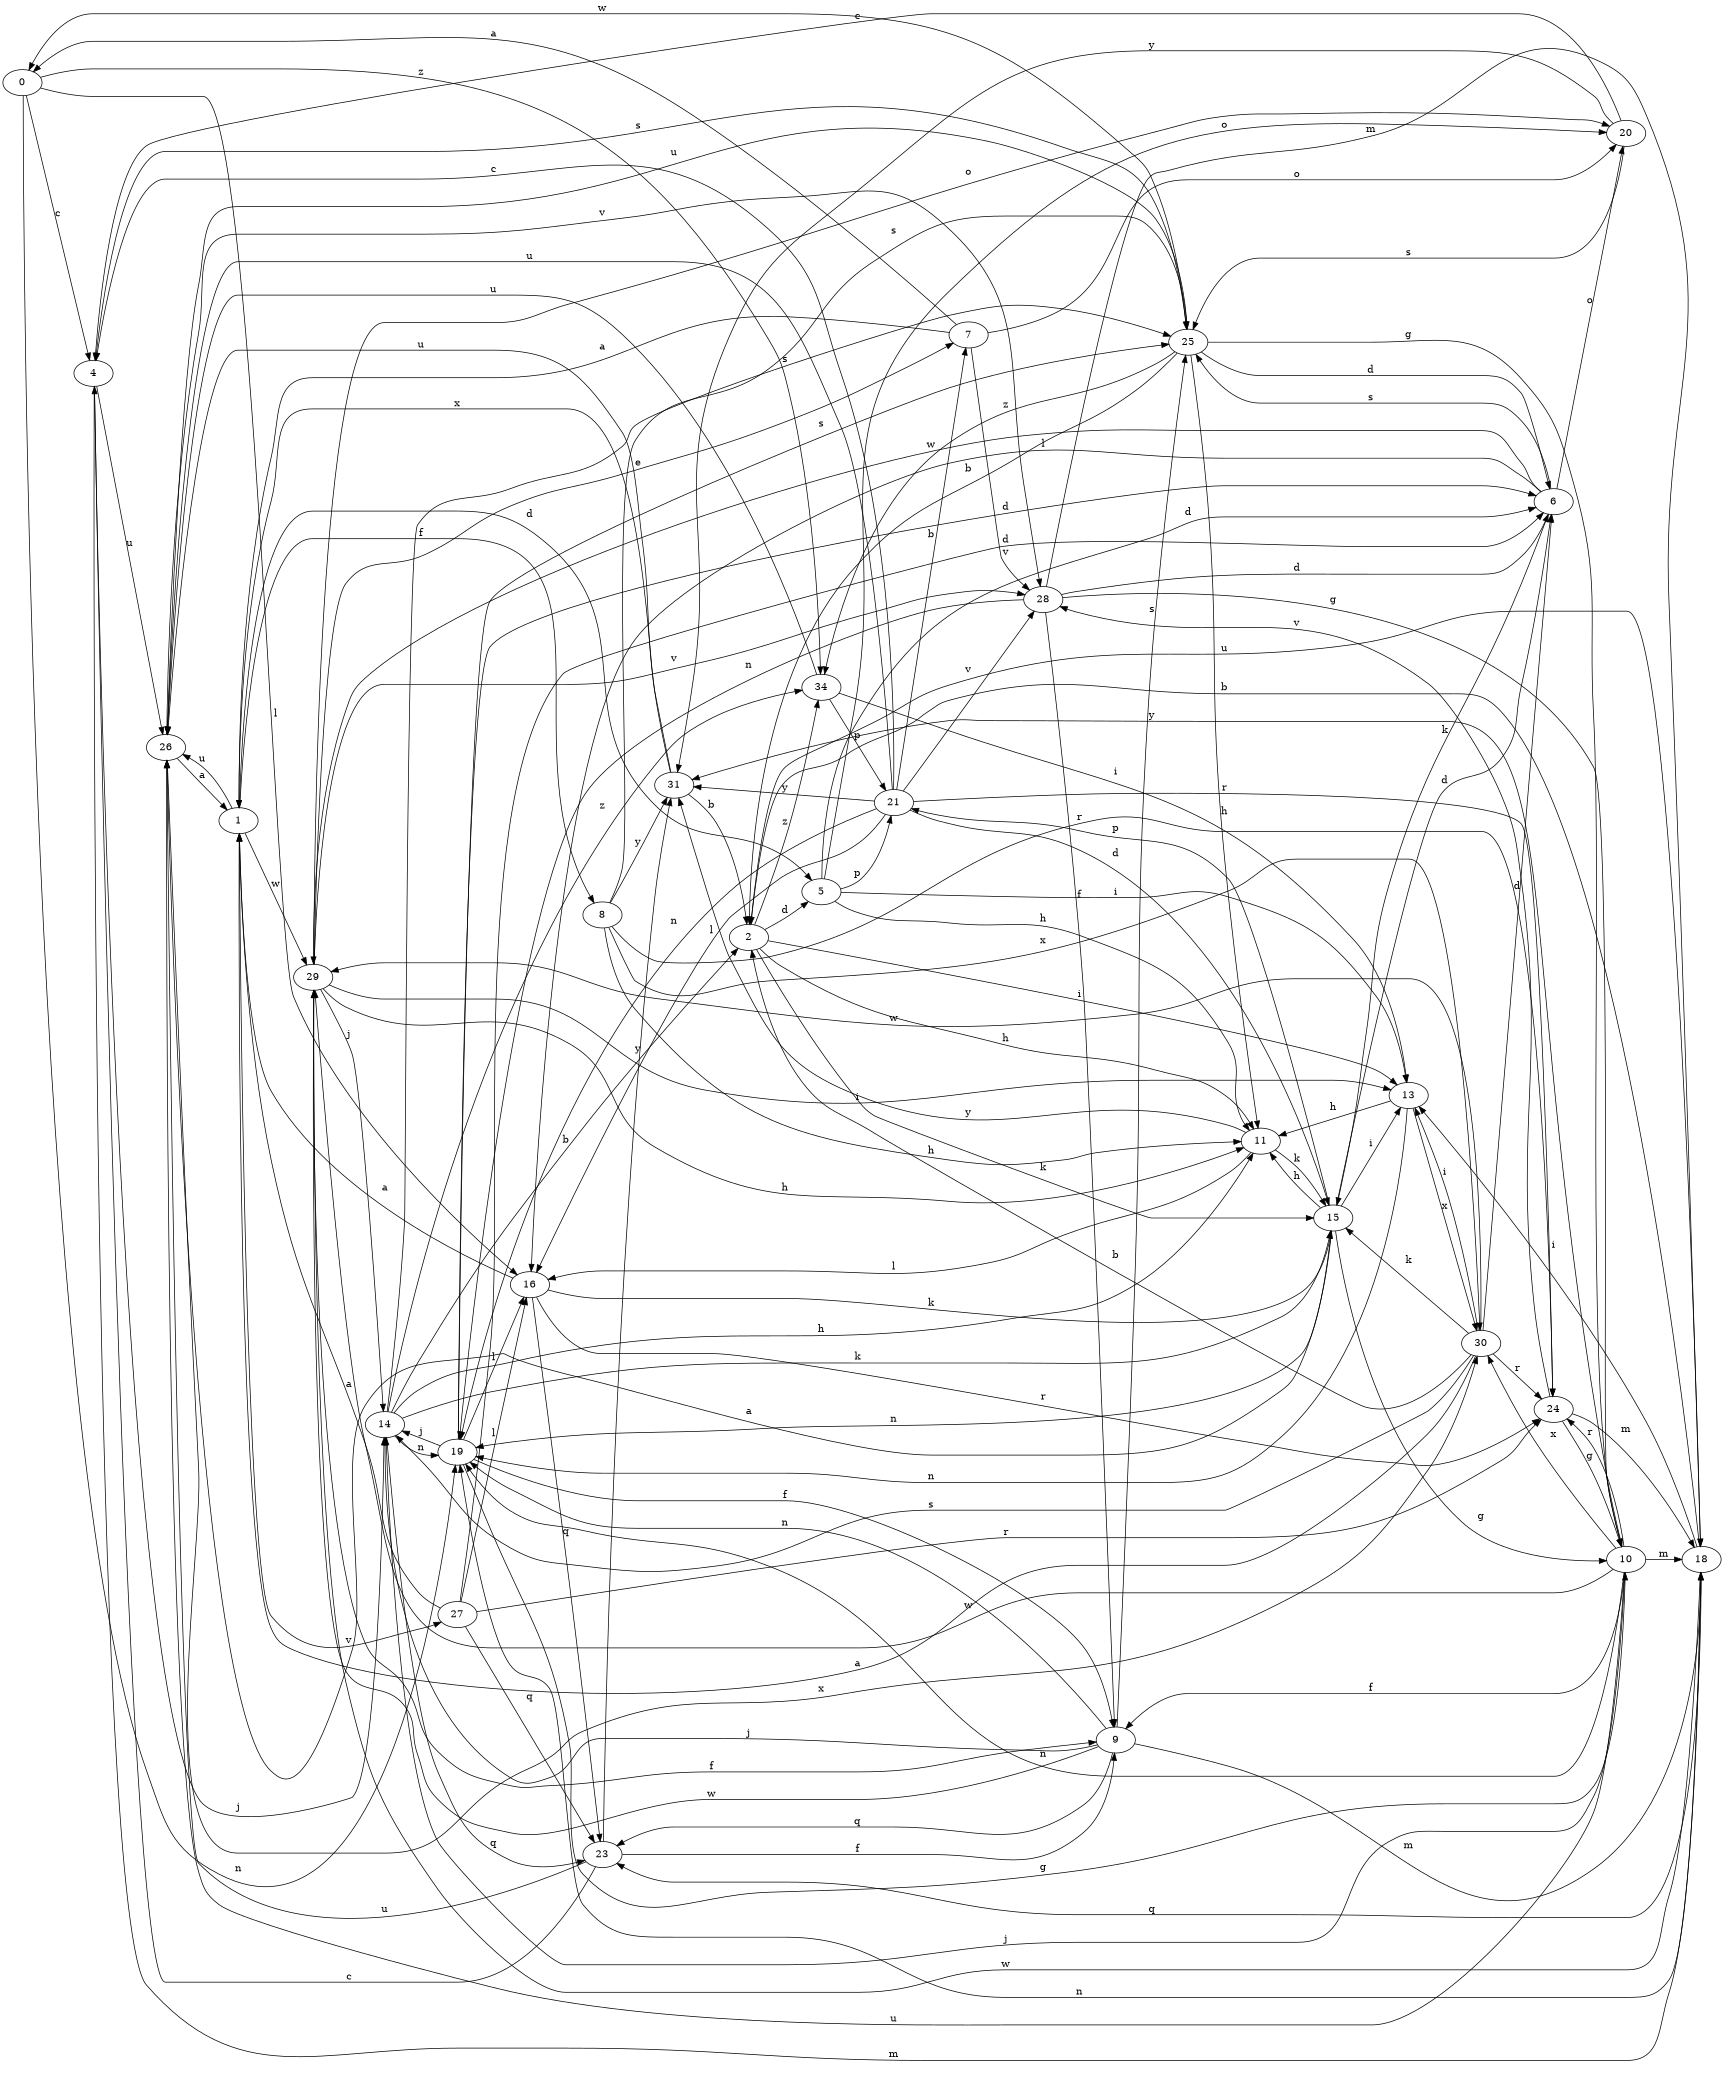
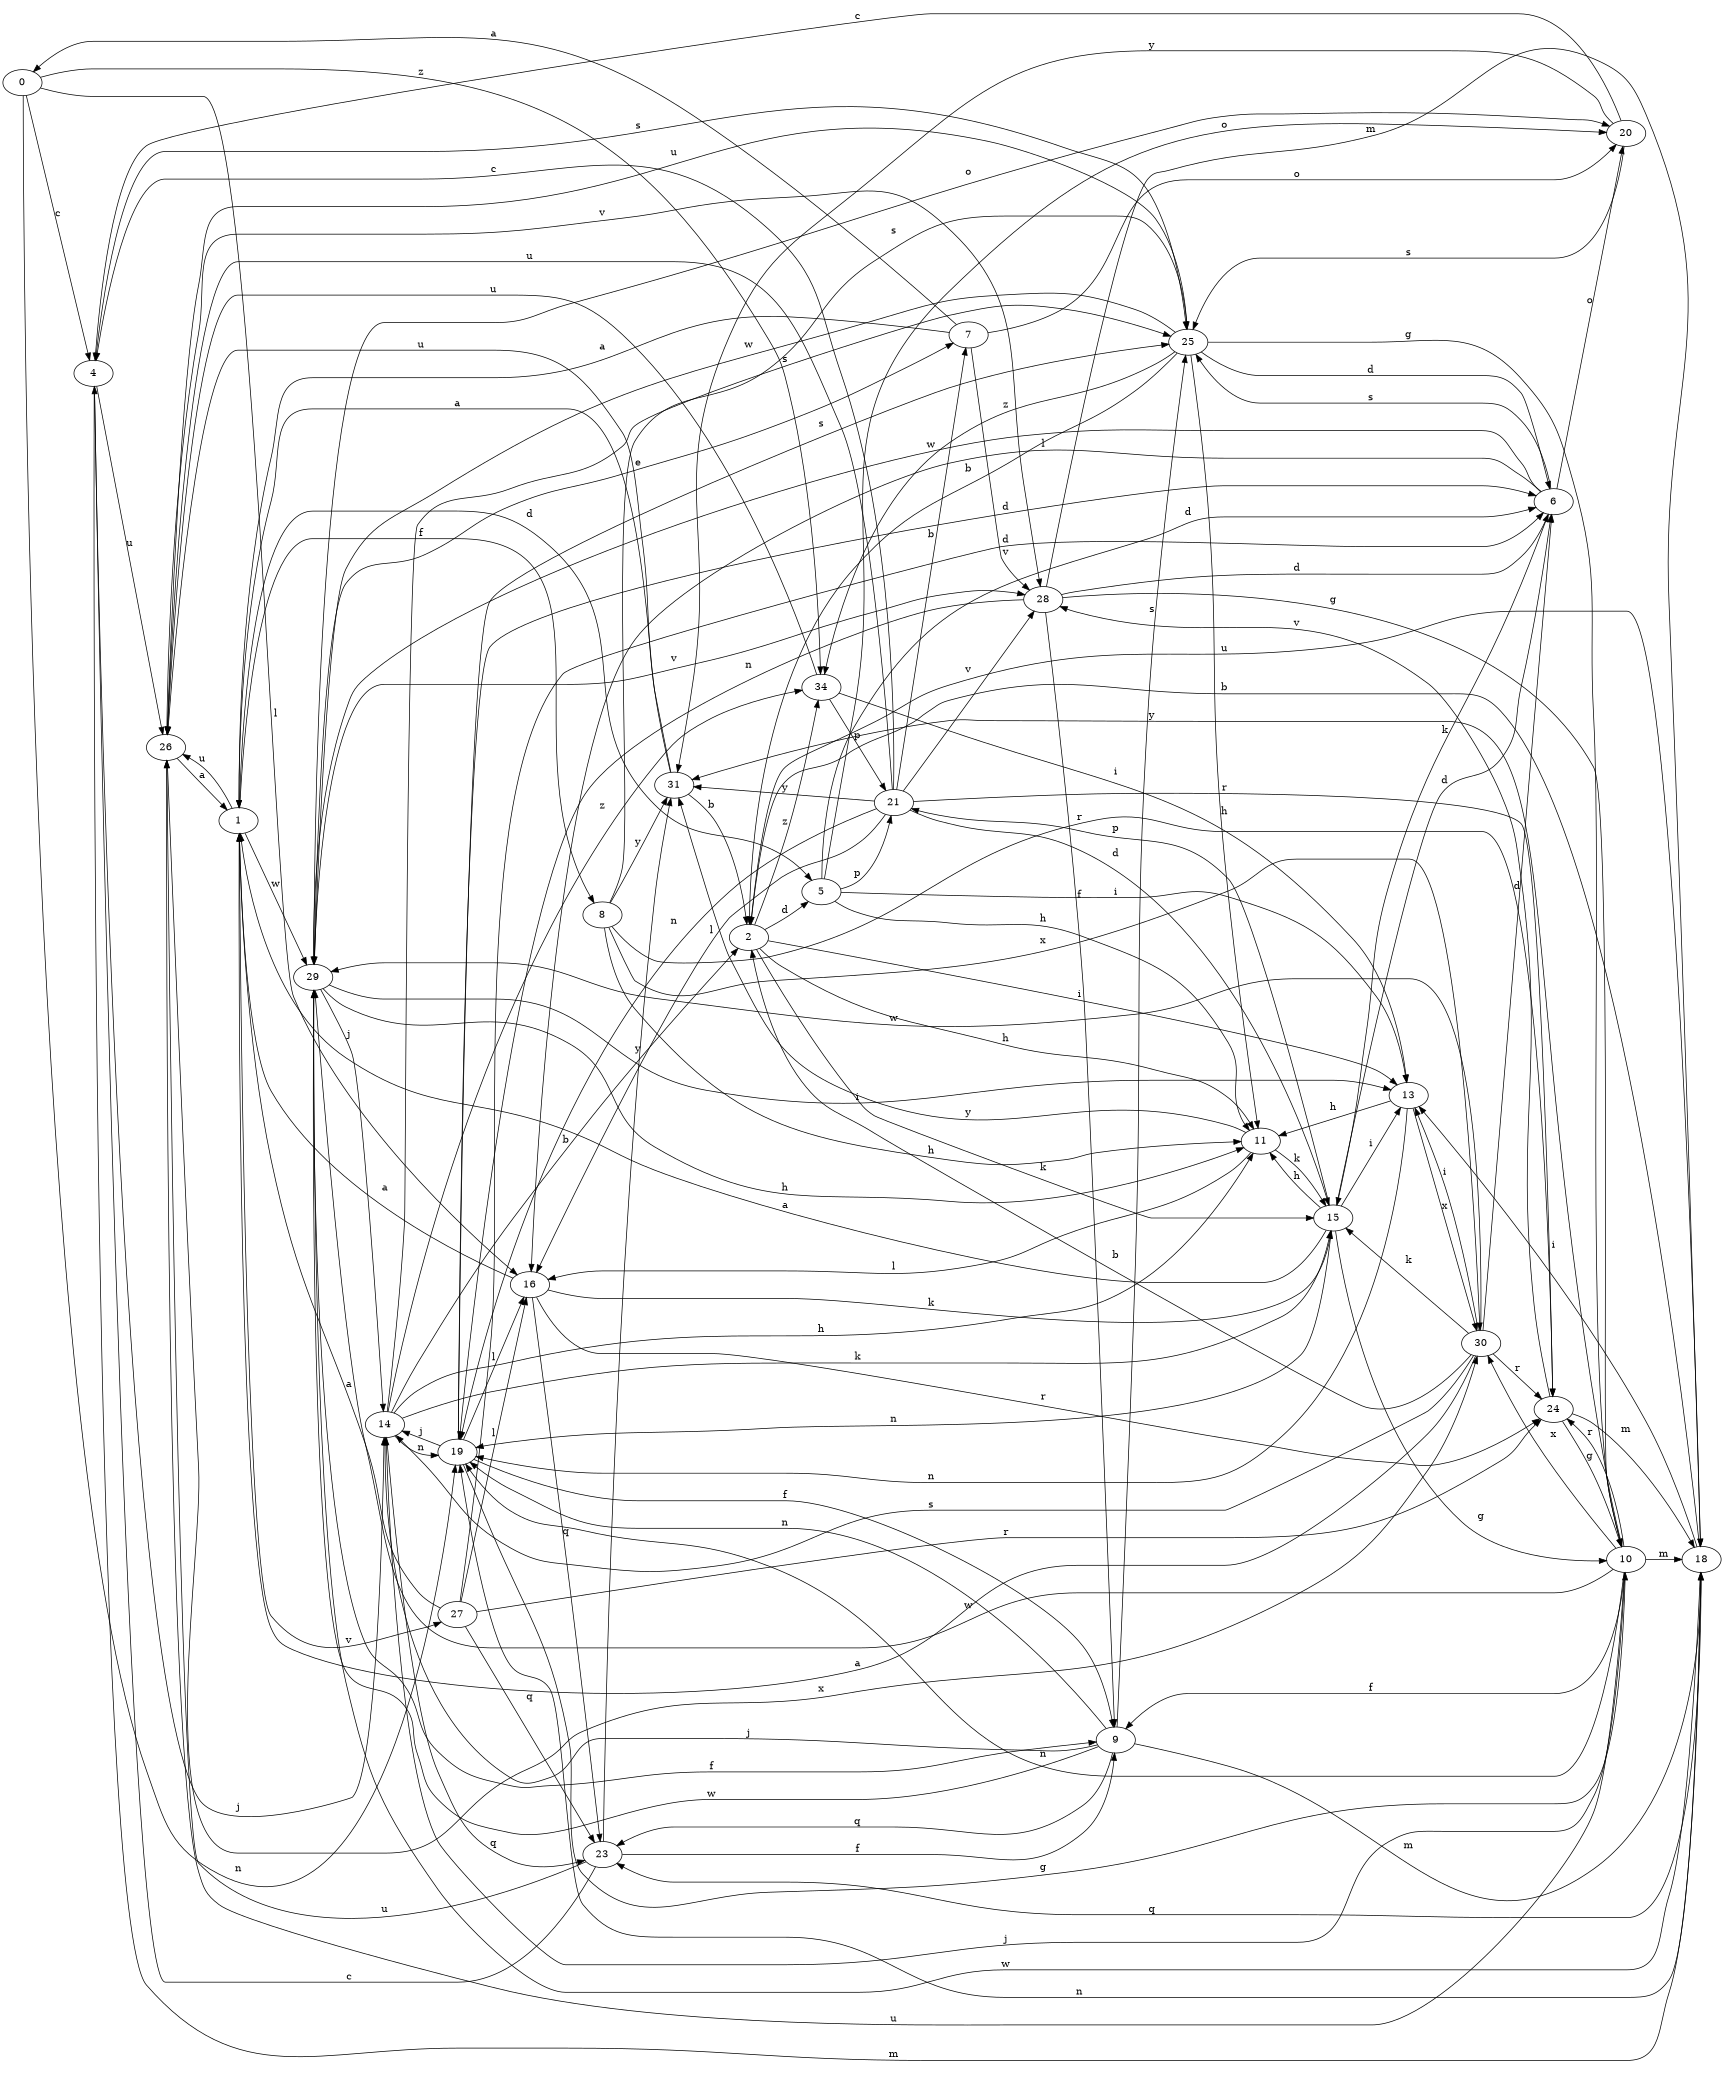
  strict digraph {
    rankdir=LR
    0
    4
    16
    19
    34
    26
    18
    14
    25
    1
    15
    24
    23
    10
    6
    9
    13
    21
    5
    8
    27
    29
    11
    20
    30
    31
    28
    7
    2
    0 -> 4 [label=c]
    0 -> 16 [label=l]
    0 -> 19 [label=n]
    0 -> 34 [label=z]
    4 -> 26 [label=u]
    4 -> 18 [label=m]
    4 -> 14 [label=j]
    4 -> 25 [label=s]
    16 -> 1 [label=a]
    16 -> 15 [label=k]
    16 -> 24 [label=r]
    16 -> 23 [label=q]
    19 -> 16 [label=l]
    19 -> 14 [label=j]
    19 -> 25 [label=s]
    19 -> 10 [label=g]
    19 -> 6 [label=d]
    19 -> 9 [label=f]
    34 -> 26 [label=u]
    34 -> 13 [label=i]
    34 -> 21 [label=p]
    26 -> 1 [label=a]
    26 -> 30 [label=x]
    26 -> 28 [label=v]
    18 -> 19 [label=n]
    18 -> 23 [label=q]
    18 -> 13 [label=i]
    18 -> 29 [label=w]
    18 -> 2 [label=b]
    14 -> 19 [label=n]
    14 -> 34 [label=z]
    14 -> 25 [label=s]
    14 -> 15 [label=k]
    14 -> 23 [label=q]
    14 -> 11 [label=h]
    14 -> 2 [label=b]
    25 -> 34 [label=z]
    25 -> 26 [label=u]
    25 -> 10 [label=g]
    25 -> 6 [label=d]
-   25 -> 0 [label=w]
+   25 -> 29 [label=w]
    25 -> 11 [label=h]
    25 -> 2 [label=b]
    1 -> 26 [label=u]
    1 -> 5 [label=d]
    1 -> 8 [label=f]
    1 -> 27 [label=v]
    1 -> 29 [label=w]
    15 -> 19 [label=n]
-   15 -> 26 [label=a]
+   15 -> 1 [label=a]
    15 -> 10 [label=g]
    15 -> 6 [label=d]
    15 -> 13 [label=i]
    15 -> 21 [label=p]
    15 -> 11 [label=h]
    24 -> 18 [label=m]
    24 -> 10 [label=g]
    24 -> 28 [label=v]
    23 -> 4 [label=c]
    23 -> 26 [label=u]
    23 -> 9 [label=f]
    23 -> 31 [label=y]
    10 -> 19 [label=n]
    10 -> 26 [label=u]
    10 -> 18 [label=m]
    10 -> 14 [label=j]
    10 -> 24 [label=r]
    10 -> 9 [label=f]
    10 -> 29 [label=w]
    10 -> 30 [label=x]
    10 -> 31 [label=y]
    6 -> 16 [label=l]
    6 -> 25 [label=s]
    6 -> 15 [label=k]
    6 -> 29 [label=w]
    6 -> 20 [label=o]
    9 -> 19 [label=n]
    9 -> 18 [label=m]
    9 -> 14 [label=j]
    9 -> 25 [label=s]
    9 -> 23 [label=q]
    9 -> 29 [label=w]
    13 -> 19 [label=n]
    13 -> 11 [label=h]
    13 -> 30 [label=x]
    21 -> 4 [label=c]
    21 -> 16 [label=l]
    21 -> 19 [label=n]
    21 -> 26 [label=u]
    21 -> 15 [label=d]
    21 -> 24 [label=r]
    21 -> 31 [label=y]
    21 -> 28 [label=v]
    21 -> 7 [label=b]
    5 -> 6 [label=d]
    5 -> 13 [label=i]
    5 -> 21 [label=p]
    5 -> 11 [label=h]
    5 -> 20 [label=o]
    8 -> 25 [label=s]
    8 -> 24 [label=r]
    8 -> 11 [label=h]
    8 -> 30 [label=x]
    8 -> 31 [label=y]
    27 -> 16 [label=l]
    27 -> 1 [label=a]
    27 -> 24 [label=r]
    27 -> 23 [label=q]
    27 -> 6 [label=d]
    29 -> 14 [label=j]
    29 -> 9 [label=f]
    29 -> 13 [label=i]
    29 -> 11 [label=h]
    29 -> 20 [label=o]
    29 -> 28 [label=v]
    29 -> 7 [label=e]
    11 -> 16 [label=l]
    11 -> 15 [label=k]
    11 -> 31 [label=y]
    20 -> 4 [label=c]
    20 -> 25 [label=s]
    20 -> 31 [label=y]
    30 -> 14 [label=s]
    30 -> 1 [label=a]
    30 -> 15 [label=k]
    30 -> 24 [label=r]
    30 -> 6 [label=d]
    30 -> 13 [label=i]
    30 -> 29 [label=w]
    30 -> 2 [label=b]
    31 -> 26 [label=u]
-   31 -> 1 [label=x]
+   31 -> 1 [label=a]
    31 -> 2 [label=b]
    28 -> 19 [label=n]
    28 -> 18 [label=m]
    28 -> 10 [label=g]
    28 -> 6 [label=d]
    28 -> 9 [label=f]
    7 -> 0 [label=a]
    7 -> 1 [label=a]
    7 -> 20 [label=o]
    7 -> 28 [label=v]
    2 -> 34 [label=z]
    2 -> 18 [label=u]
    2 -> 15 [label=k]
    2 -> 13 [label=i]
    2 -> 5 [label=d]
    2 -> 11 [label=h]
  }
